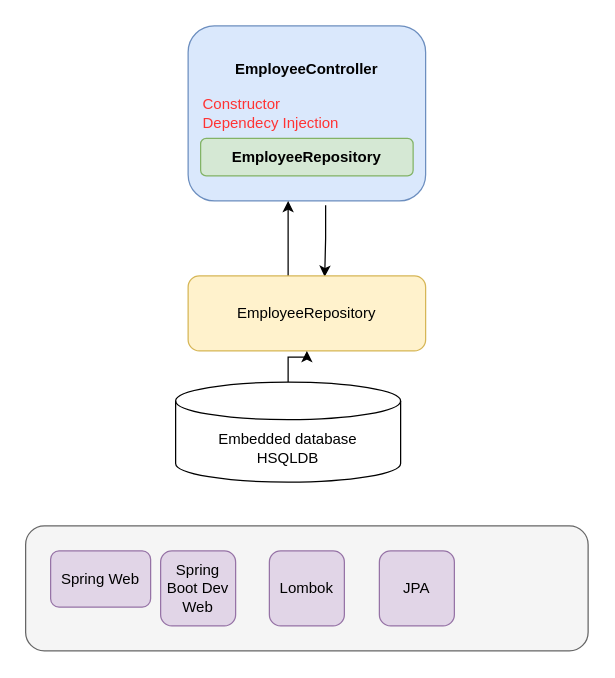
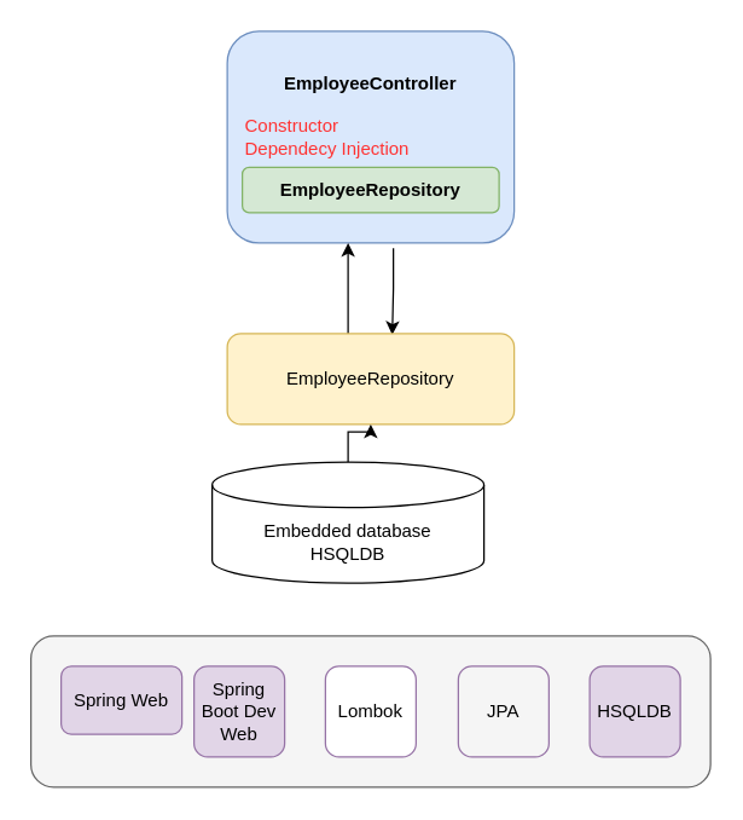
  <mxCell id="0" />
  <mxCell id="1" parent="0" />
  <mxCell id="2" value="" style="rounded=1;whiteSpace=wrap;html=1;fontColor=#333333;align=center;fillColor=#f5f5f5;strokeColor=#666666;" vertex="1" parent="1"><mxGeometry x="20" y="420" width="450" height="100" as="geometry" /></mxCell>
  <mxCell id="3" style="edgeStyle=orthogonalEdgeStyle;rounded=0;orthogonalLoop=1;jettySize=auto;html=1;entryX=0.575;entryY=0.012;entryDx=0;entryDy=0;entryPerimeter=0;exitX=0.579;exitY=1.025;exitDx=0;exitDy=0;exitPerimeter=0;" edge="1" parent="1" source="4" target="6"><mxGeometry relative="1" as="geometry"><Array as="points" /></mxGeometry></mxCell>
  <mxCell id="4" value="" style="rounded=1;whiteSpace=wrap;html=1;fillColor=#dae8fc;strokeColor=#6c8ebf;" vertex="1" parent="1"><mxGeometry x="150" y="20" width="190" height="140" as="geometry" /></mxCell>
  <mxCell id="5" style="edgeStyle=orthogonalEdgeStyle;rounded=0;orthogonalLoop=1;jettySize=auto;html=1;" edge="1" parent="1" source="6" target="4"><mxGeometry relative="1" as="geometry"><Array as="points"><mxPoint x="230" y="190" /><mxPoint x="230" y="190" /></Array></mxGeometry></mxCell>
  <mxCell id="6" value="EmployeeRepository" style="rounded=1;whiteSpace=wrap;html=1;fillColor=#fff2cc;strokeColor=#d6b656;" vertex="1" parent="1"><mxGeometry x="150" y="220" width="190" height="60" as="geometry" /></mxCell>
  <mxCell id="7" value="EmployeeRepository" style="rounded=1;whiteSpace=wrap;html=1;fillColor=#d5e8d4;strokeColor=#82b366;fontStyle=1" vertex="1" parent="1"><mxGeometry x="160" y="110" width="170" height="30" as="geometry" /></mxCell>
  <mxCell id="8" value="Constructor &lt;br&gt;Dependecy Injection" style="text;html=1;strokeColor=none;fillColor=none;align=left;verticalAlign=middle;whiteSpace=wrap;rounded=0;fontColor=#FF3333;" vertex="1" parent="1"><mxGeometry x="160" y="80" width="170" height="20" as="geometry" /></mxCell>
  <mxCell id="9" value="EmployeeController" style="text;html=1;strokeColor=none;fillColor=none;align=center;verticalAlign=middle;whiteSpace=wrap;rounded=0;fontStyle=1" vertex="1" parent="1"><mxGeometry x="160" y="45" width="170" height="20" as="geometry" /></mxCell>
  <mxCell id="10" value="Spring Web" style="rounded=1;whiteSpace=wrap;html=1;align=center;fillColor=#e1d5e7;strokeColor=#9673a6;" vertex="1" parent="1"><mxGeometry x="40" y="440" width="80" height="45" as="geometry" /></mxCell>
  <mxCell id="11" value="Spring Boot Dev Web" style="rounded=1;whiteSpace=wrap;html=1;align=center;fillColor=#e1d5e7;strokeColor=#9673a6;" vertex="1" parent="1"><mxGeometry x="128" y="440" width="60" height="60" as="geometry" /></mxCell>
- <mxCell id="12" value="Lombok" style="rounded=1;whiteSpace=wrap;html=1;align=center;fillColor=#e1d5e7;strokeColor=#9673a6;" vertex="1" parent="1"><mxGeometry x="215" y="440" width="60" height="60" as="geometry" /></mxCell>
- <mxCell id="13" value="JPA" style="rounded=1;whiteSpace=wrap;html=1;align=center;fillColor=#e1d5e7;strokeColor=#9673a6;" vertex="1" parent="1"><mxGeometry x="303" y="440" width="60" height="60" as="geometry" /></mxCell>
+ <mxCell id="12" value="Lombok" style="rounded=1;whiteSpace=wrap;html=1;align=center;fillColor=#ffffff;strokeColor=#9673a6;" vertex="1" parent="1"><mxGeometry x="215" y="440" width="60" height="60" as="geometry" /></mxCell>
+ <mxCell id="13" value="JPA" style="rounded=1;whiteSpace=wrap;html=1;align=center;fillColor=#f5f5f5;strokeColor=#9673a6;" vertex="1" parent="1"><mxGeometry x="303" y="440" width="60" height="60" as="geometry" /></mxCell>
+ <mxCell id="14" value="HSQLDB" style="rounded=1;whiteSpace=wrap;html=1;align=center;fillColor=#e1d5e7;strokeColor=#9673a6;" vertex="1" parent="1"><mxGeometry x="390" y="440" width="60" height="60" as="geometry" /></mxCell>
  <mxCell id="15" style="edgeStyle=orthogonalEdgeStyle;rounded=0;orthogonalLoop=1;jettySize=auto;html=1;fontColor=#000000;" edge="1" parent="1" source="16" target="6"><mxGeometry relative="1" as="geometry" /></mxCell>
  <mxCell id="16" value="Embedded database&lt;br&gt;HSQLDB" style="shape=cylinder3;whiteSpace=wrap;html=1;boundedLbl=1;backgroundOutline=1;size=15;fontColor=#000000;align=center;" vertex="1" parent="1"><mxGeometry x="140" y="305" width="180" height="80" as="geometry" /></mxCell>
